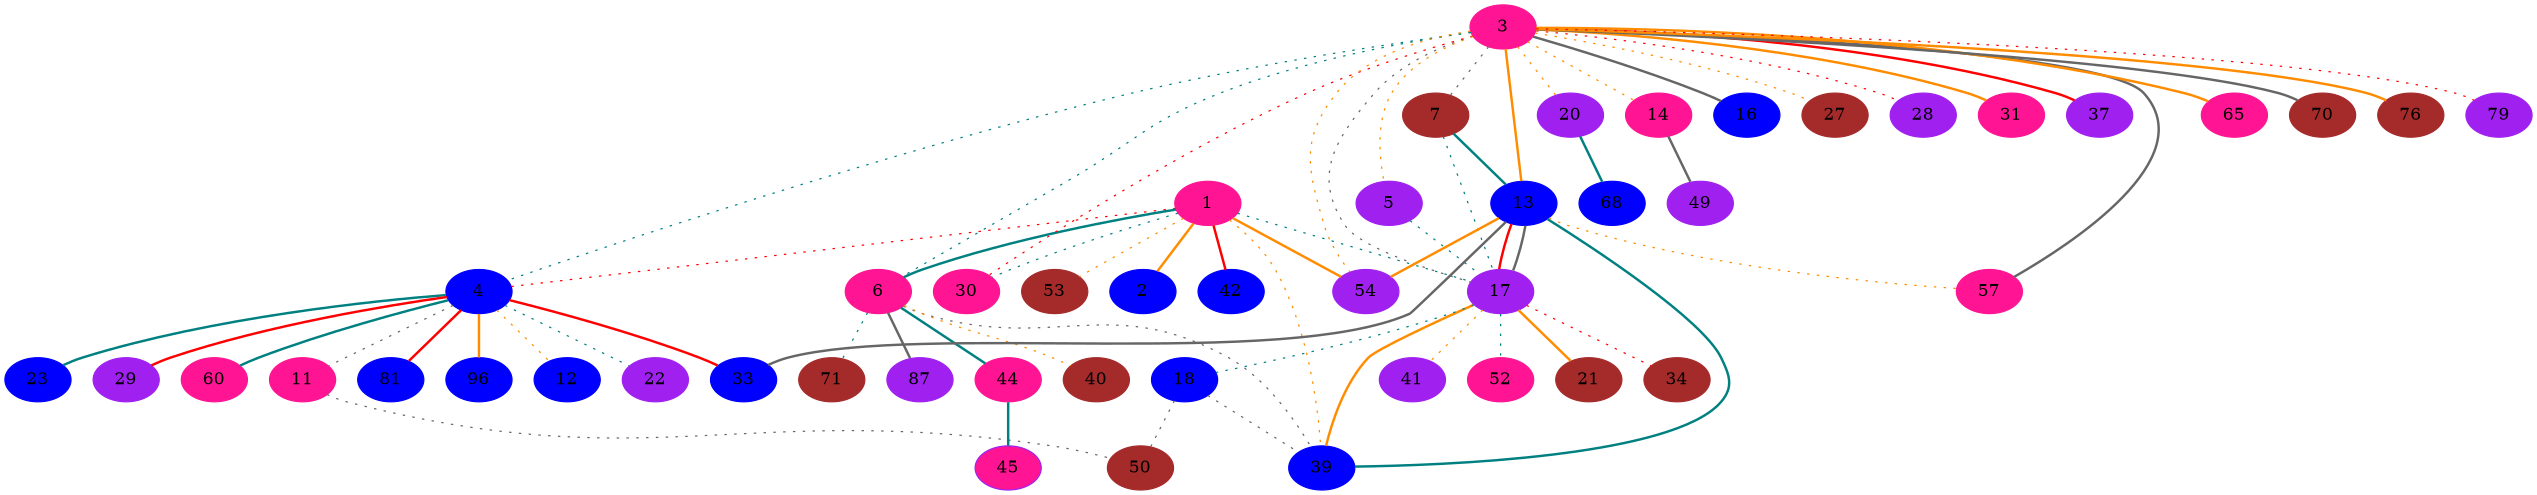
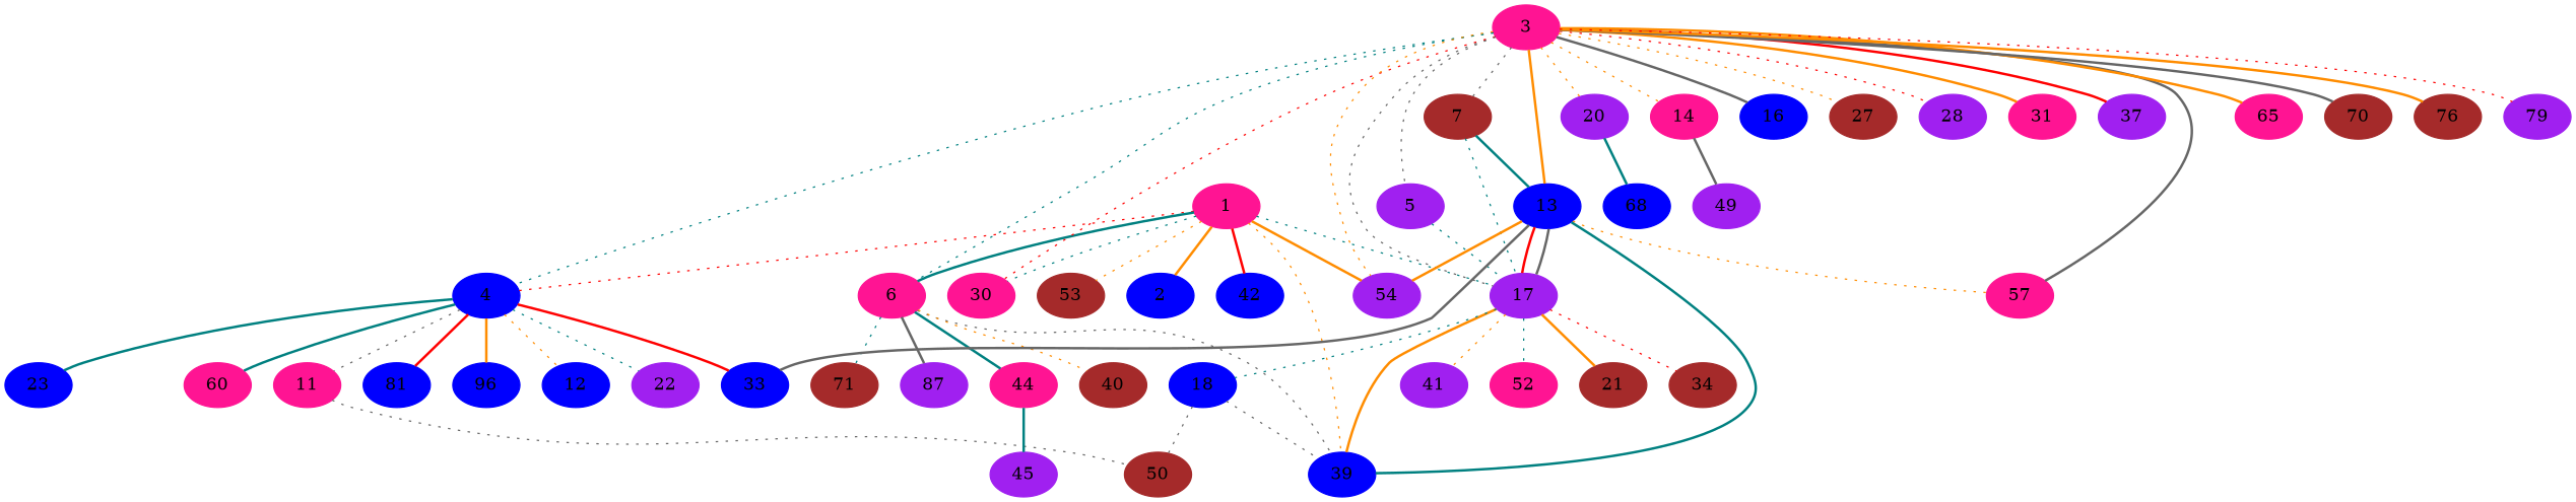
  graph {
    node [color=blue style=filled]
    edge [color=darkorange style=dotted]
    1 [color=deeppink]
    2
    4 [super="+15"]
    6 [color=deeppink super="+32"]
    17 [color=purple super="+26+20+92"]
    30 [color=deeppink]
    39 [super="+56+72"]
    42
    53 [color=brown]
    54 [color=purple super="+94+75"]
    3 [color=deeppink super="+25+8+38"]
    5 [color=purple]
    7 [color=brown super="+82"]
    n14 [color=purple label=20]
    13 [super="+24+36+78+90+88+73"]
    14 [color=deeppink]
    16 [super="+43"]
    27 [color=brown]
    28 [color=purple]
    31 [color=deeppink]
    37 [color=purple]
    n22 [color=deeppink label=57]
    65 [color=deeppink]
    70 [color=brown]
    76 [color=brown super="+77"]
    79 [color=purple]
    11 [color=deeppink super="+35"]
    12
    22 [color=purple super="+48"]
    23
-   29 [color=purple]
    33
    60 [color=deeppink]
    81
    96
    40 [color=brown]
    44 [color=deeppink super="+59+91"]
    71 [color=brown]
    87 [color=purple]
    18 [super="+19+85+66"]
    21 [color=brown]
    34 [color=brown]
    41 [color=purple super="+84"]
    52 [color=deeppink]
    68
    49 [color=purple]
    50 [color=brown super="+57"]
-   45 [color=purple fillcolor=deeppink]
+   45 [color=purple]
    1 -- 2 [style=bold]
    1 -- 4 [color=red]
    1 -- 6 [color=teal style=bold]
    1 -- 17 [color=teal]
    1 -- 30 [color=teal]
    1 -- 39
    1 -- 42 [color=red style=bold]
    1 -- 53
    1 -- 54 [style=bold weight=3]
    4 -- 11 [color=gray40]
    4 -- 12
    4 -- 22 [color=teal]
    4 -- 23 [color=teal style=bold]
-   4 -- 29 [color=red style=bold]
    4 -- 33 [color=red style=bold]
    4 -- 60 [color=teal style=bold]
    4 -- 81 [color=red style=bold]
    4 -- 96 [style=bold]
    6 -- 39 [color=gray40]
    6 -- 40
    6 -- 44 [color=teal style=bold]
    6 -- 71 [color=teal]
    6 -- 87 [color=gray40 style=bold]
    17 -- 39 [style=bold]
    17 -- 18 [color=teal]
    17 -- 21 [style=bold]
    17 -- 34 [color=red]
    17 -- 41
    17 -- 52 [color=teal]
    3 -- 4 [color=teal]
    3 -- 6 [color=teal weight=2]
    3 -- 17 [color=gray40 weight=4]
    3 -- 30 [color=red weight=2]
    3 -- 54
-   3 -- 5
+   3 -- 5 [color=gray40]
    3 -- 7 [color=gray40 weight=2]
    3 -- n14 [weight=2]
    3 -- 13 [style=bold weight=2]
    3 -- 14
    3 -- 16 [color=gray40 style=bold]
    3 -- 27
    3 -- 28 [color=red]
    3 -- 31 [style=bold]
    3 -- 37 [color=red style=bold]
    3 -- n22 [color=gray40 style=bold]
    3 -- 65 [style=bold]
    3 -- 70 [color=gray40 style=bold]
    3 -- 76 [style=bold]
    3 -- 79 [color=red]
    5 -- 17 [color=teal]
    7 -- 17 [color=teal]
    7 -- 13 [color=teal style=bold]
    n14 -- 68 [color=teal style=bold]
    13 -- 17 [color=red style=bold weight=2]
    13 -- 17 [color=gray40 style=bold]
    13 -- 39 [color=teal style=bold weight=2]
    13 -- 54 [style=bold]
    13 -- n22
    13 -- 33 [color=gray40 style=bold]
    14 -- 49 [color=gray40 style=bold]
    11 -- 50 [color=gray40]
    44 -- 45 [color=teal style=bold]
    18 -- 39 [color=gray40]
    18 -- 50 [color=gray40]
  }
